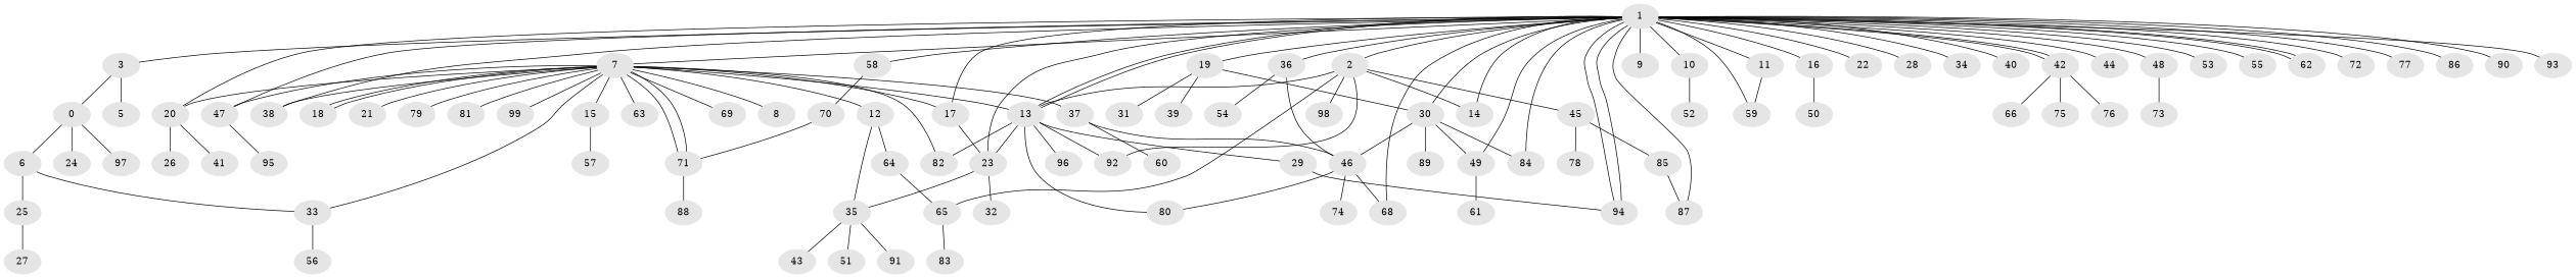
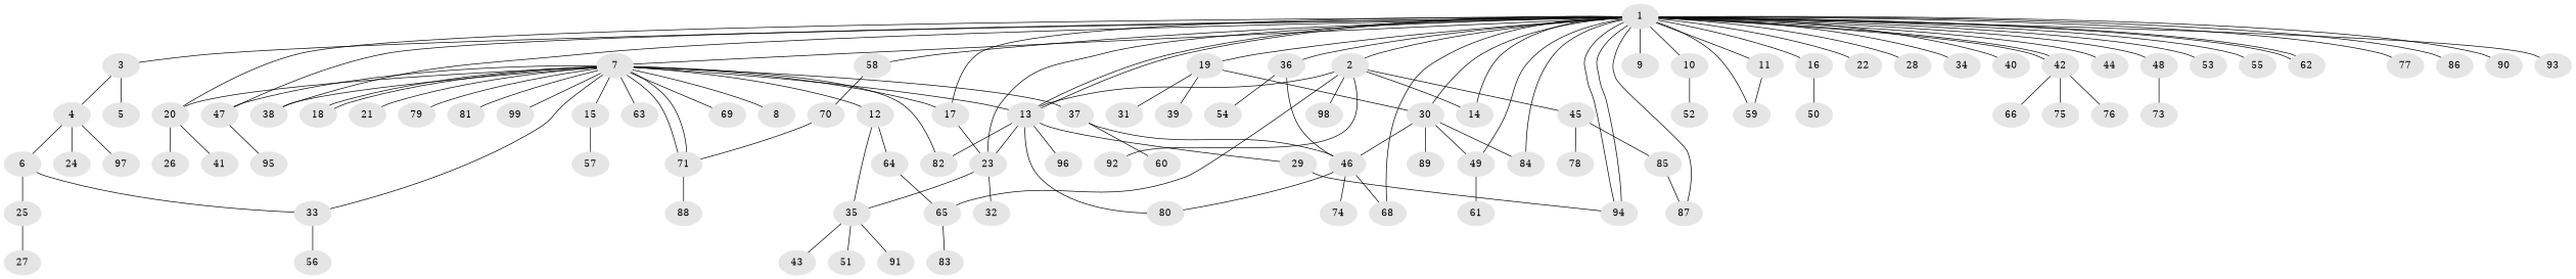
  graph {
    node [color=gray90 style=filled]
    1
    2
    3
    7
    9
    10
    11
    13
    14
    16
    17
    19
    20
    22
    23
    28
    30
    34
    36
    38
    40
    42
    44
    47
    48
    49
    53
    55
    58
    59
    62
    68
-   72
    77
    84
    86
    87
    90
    93
    94
    45
    65
    92
    98
-   4 [label=0]
+   4
    5
    33
    8
    12
    15
    18
    21
    37
    63
    69
    71
    79
    81
    82
    99
    52
    29
    80
    96
    50
    31
    39
    26
    41
    35
    32
    46
    89
    54
    66
    75
    76
    95
    73
    61
    70
    78
    85
    83
    6
    24
    97
    25
    27
    56
    64
    57
    60
    88
    43
    51
    91
    74
    1 -- 2
    1 -- 3
    1 -- 7
    1 -- 9
    1 -- 10
    1 -- 11
    1 -- 13
    1 -- 13
    1 -- 14
    1 -- 16
    1 -- 17
    1 -- 19
    1 -- 20
    1 -- 22
    1 -- 23
    1 -- 28
    1 -- 30
    1 -- 34
    1 -- 36
    1 -- 38
    1 -- 40
    1 -- 42
    1 -- 42
    1 -- 44
    1 -- 47
    1 -- 48
    1 -- 49
    1 -- 53
    1 -- 55
    1 -- 58
    1 -- 59
    1 -- 62
    1 -- 62
    1 -- 68
-   1 -- 72
    1 -- 77
    1 -- 84
    1 -- 86
    1 -- 87
    1 -- 90
    1 -- 93
    1 -- 94
    1 -- 94
    2 -- 13
    2 -- 14
    2 -- 45
    2 -- 65
    2 -- 92
    2 -- 98
    3 -- 4
    3 -- 5
    7 -- 13
    7 -- 17
    7 -- 20
    7 -- 38
    7 -- 47
    7 -- 33
    7 -- 8
    7 -- 12
    7 -- 15
    7 -- 18
    7 -- 18
    7 -- 21
    7 -- 37
    7 -- 63
    7 -- 69
    7 -- 71
    7 -- 71
    7 -- 79
    7 -- 81
    7 -- 82
    7 -- 99
    10 -- 52
    11 -- 59
    13 -- 23
-   13 -- 92
    13 -- 82
    13 -- 29
    13 -- 80
    13 -- 96
    16 -- 50
    17 -- 23
    19 -- 30
    19 -- 31
    19 -- 39
    20 -- 26
    20 -- 41
    23 -- 35
    23 -- 32
    30 -- 49
    30 -- 84
    30 -- 46
    30 -- 89
    36 -- 46
    36 -- 54
    42 -- 66
    42 -- 75
    42 -- 76
    47 -- 95
    48 -- 73
    49 -- 61
    58 -- 70
    45 -- 78
    45 -- 85
    65 -- 83
    4 -- 6
    4 -- 24
    4 -- 97
    33 -- 56
    12 -- 35
    12 -- 64
    15 -- 57
    37 -- 46
    37 -- 60
    71 -- 88
    29 -- 94
    35 -- 43
    35 -- 51
    35 -- 91
    46 -- 68
    46 -- 80
    46 -- 74
    70 -- 71
    85 -- 87
    6 -- 33
    6 -- 25
    25 -- 27
    64 -- 65
  }
